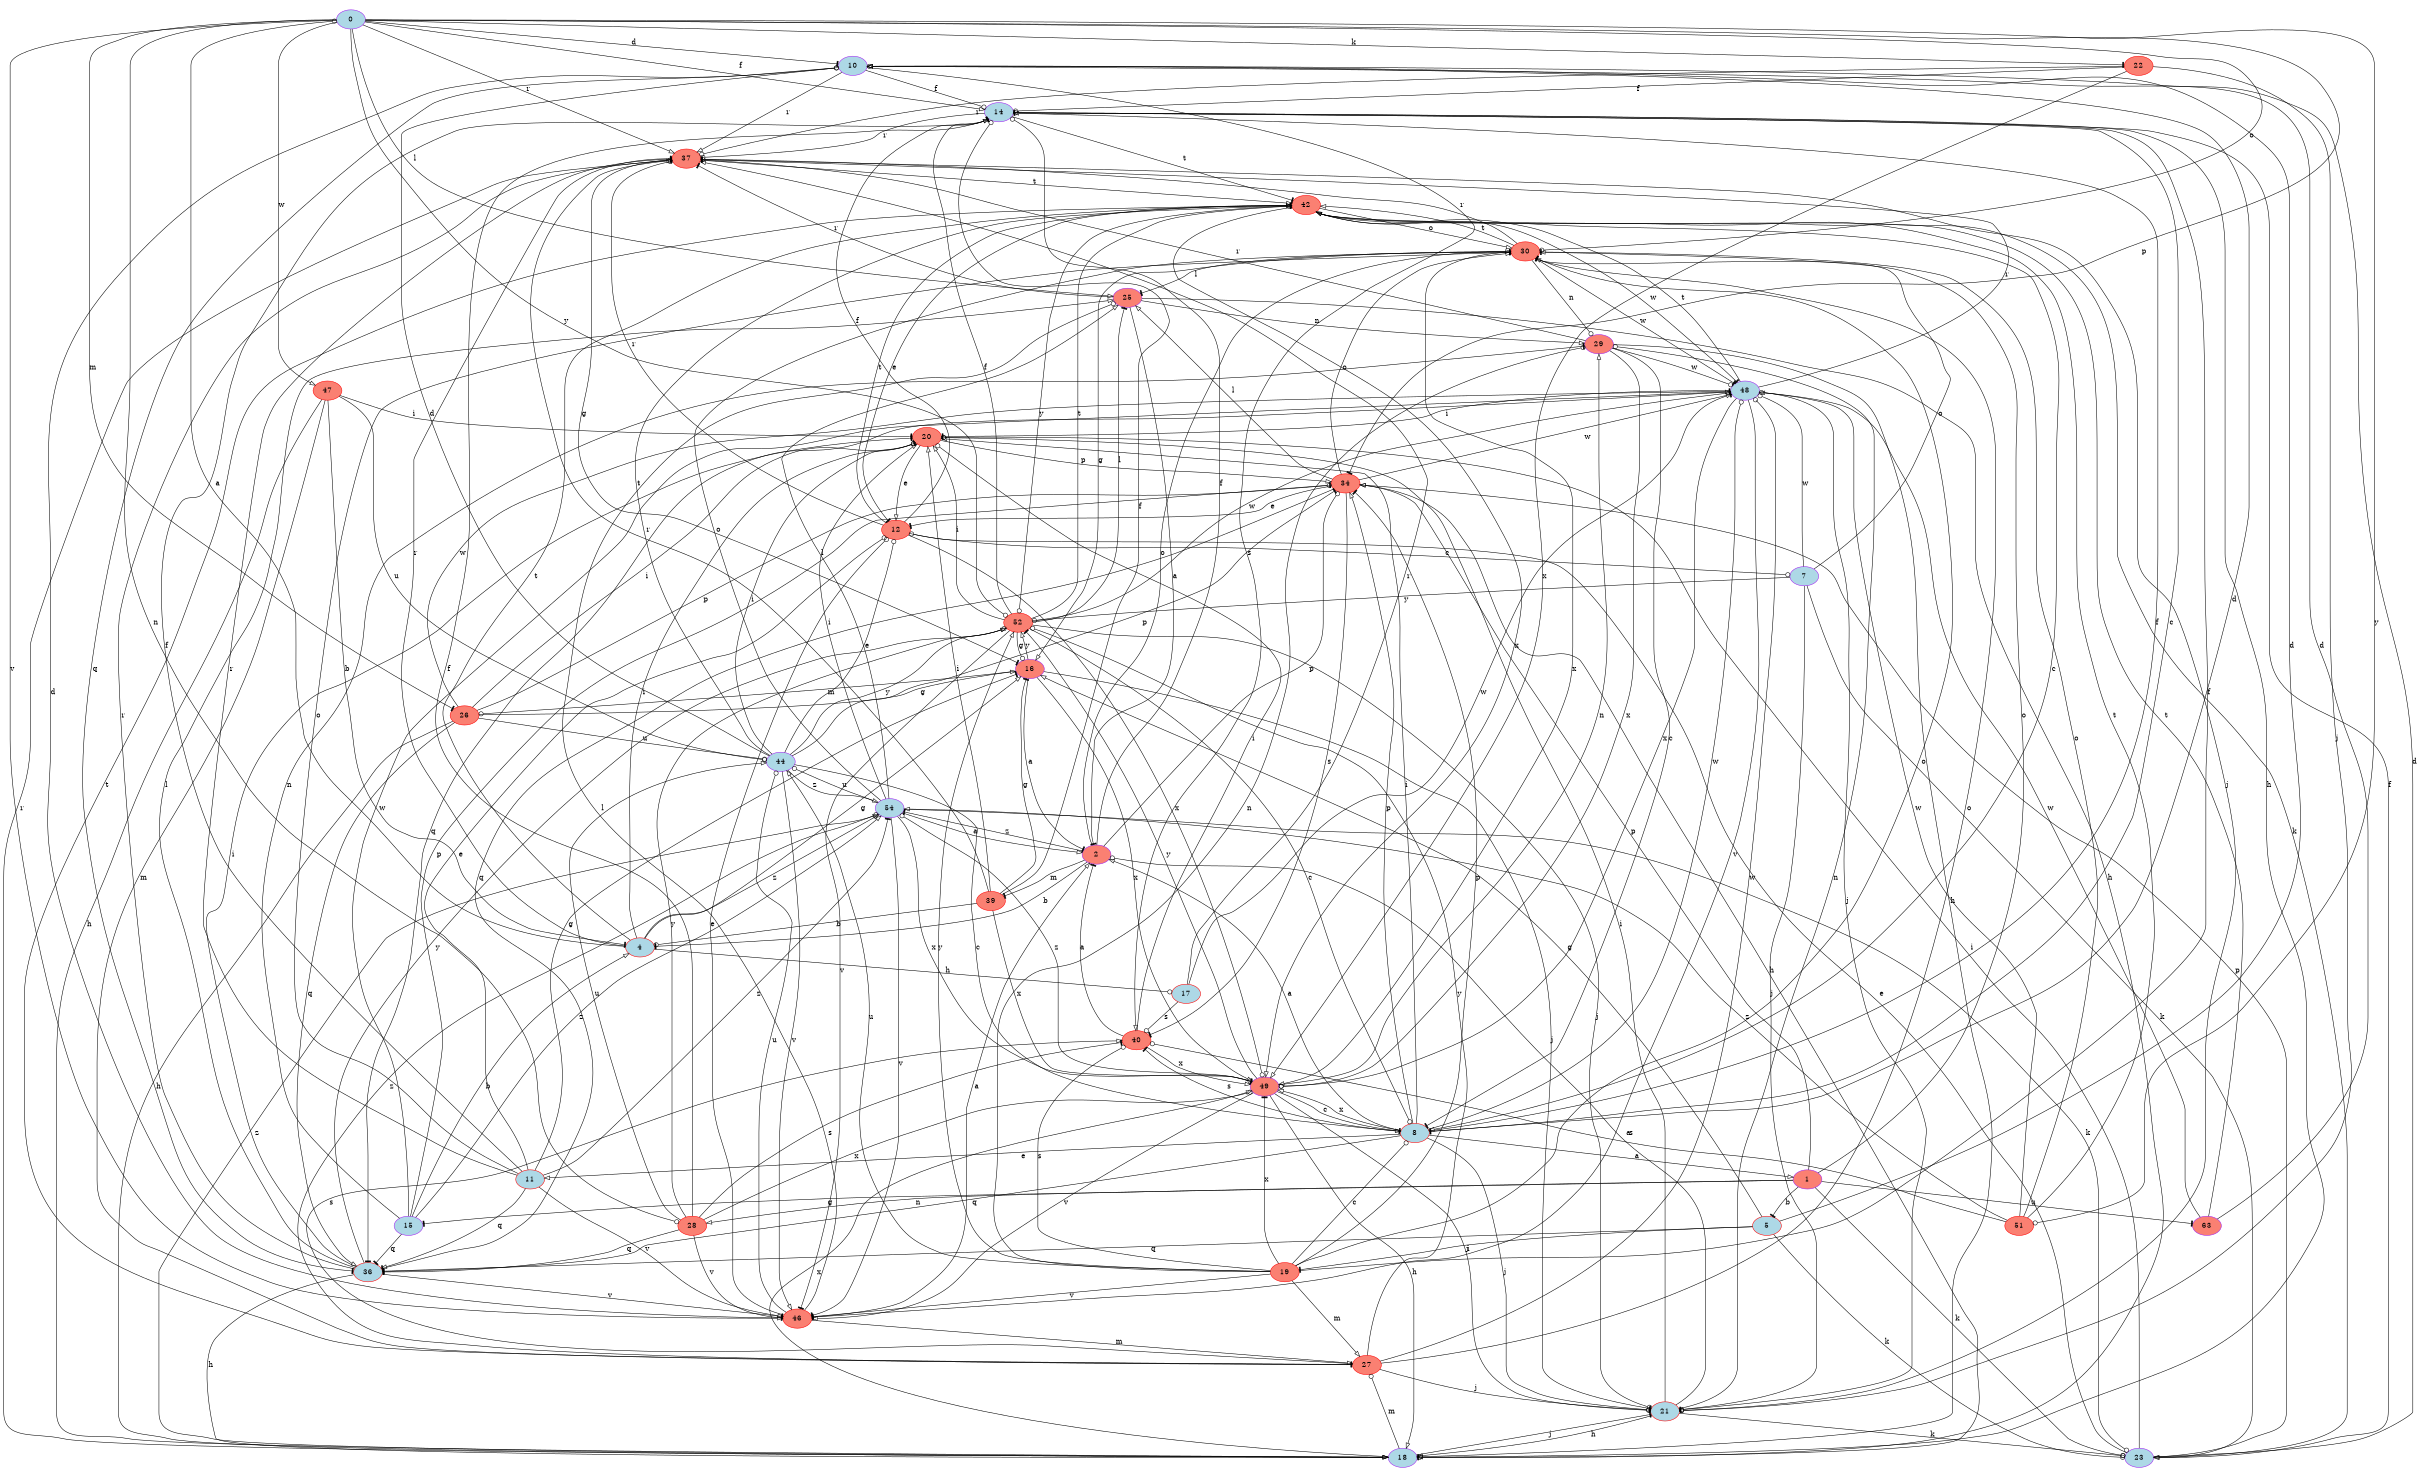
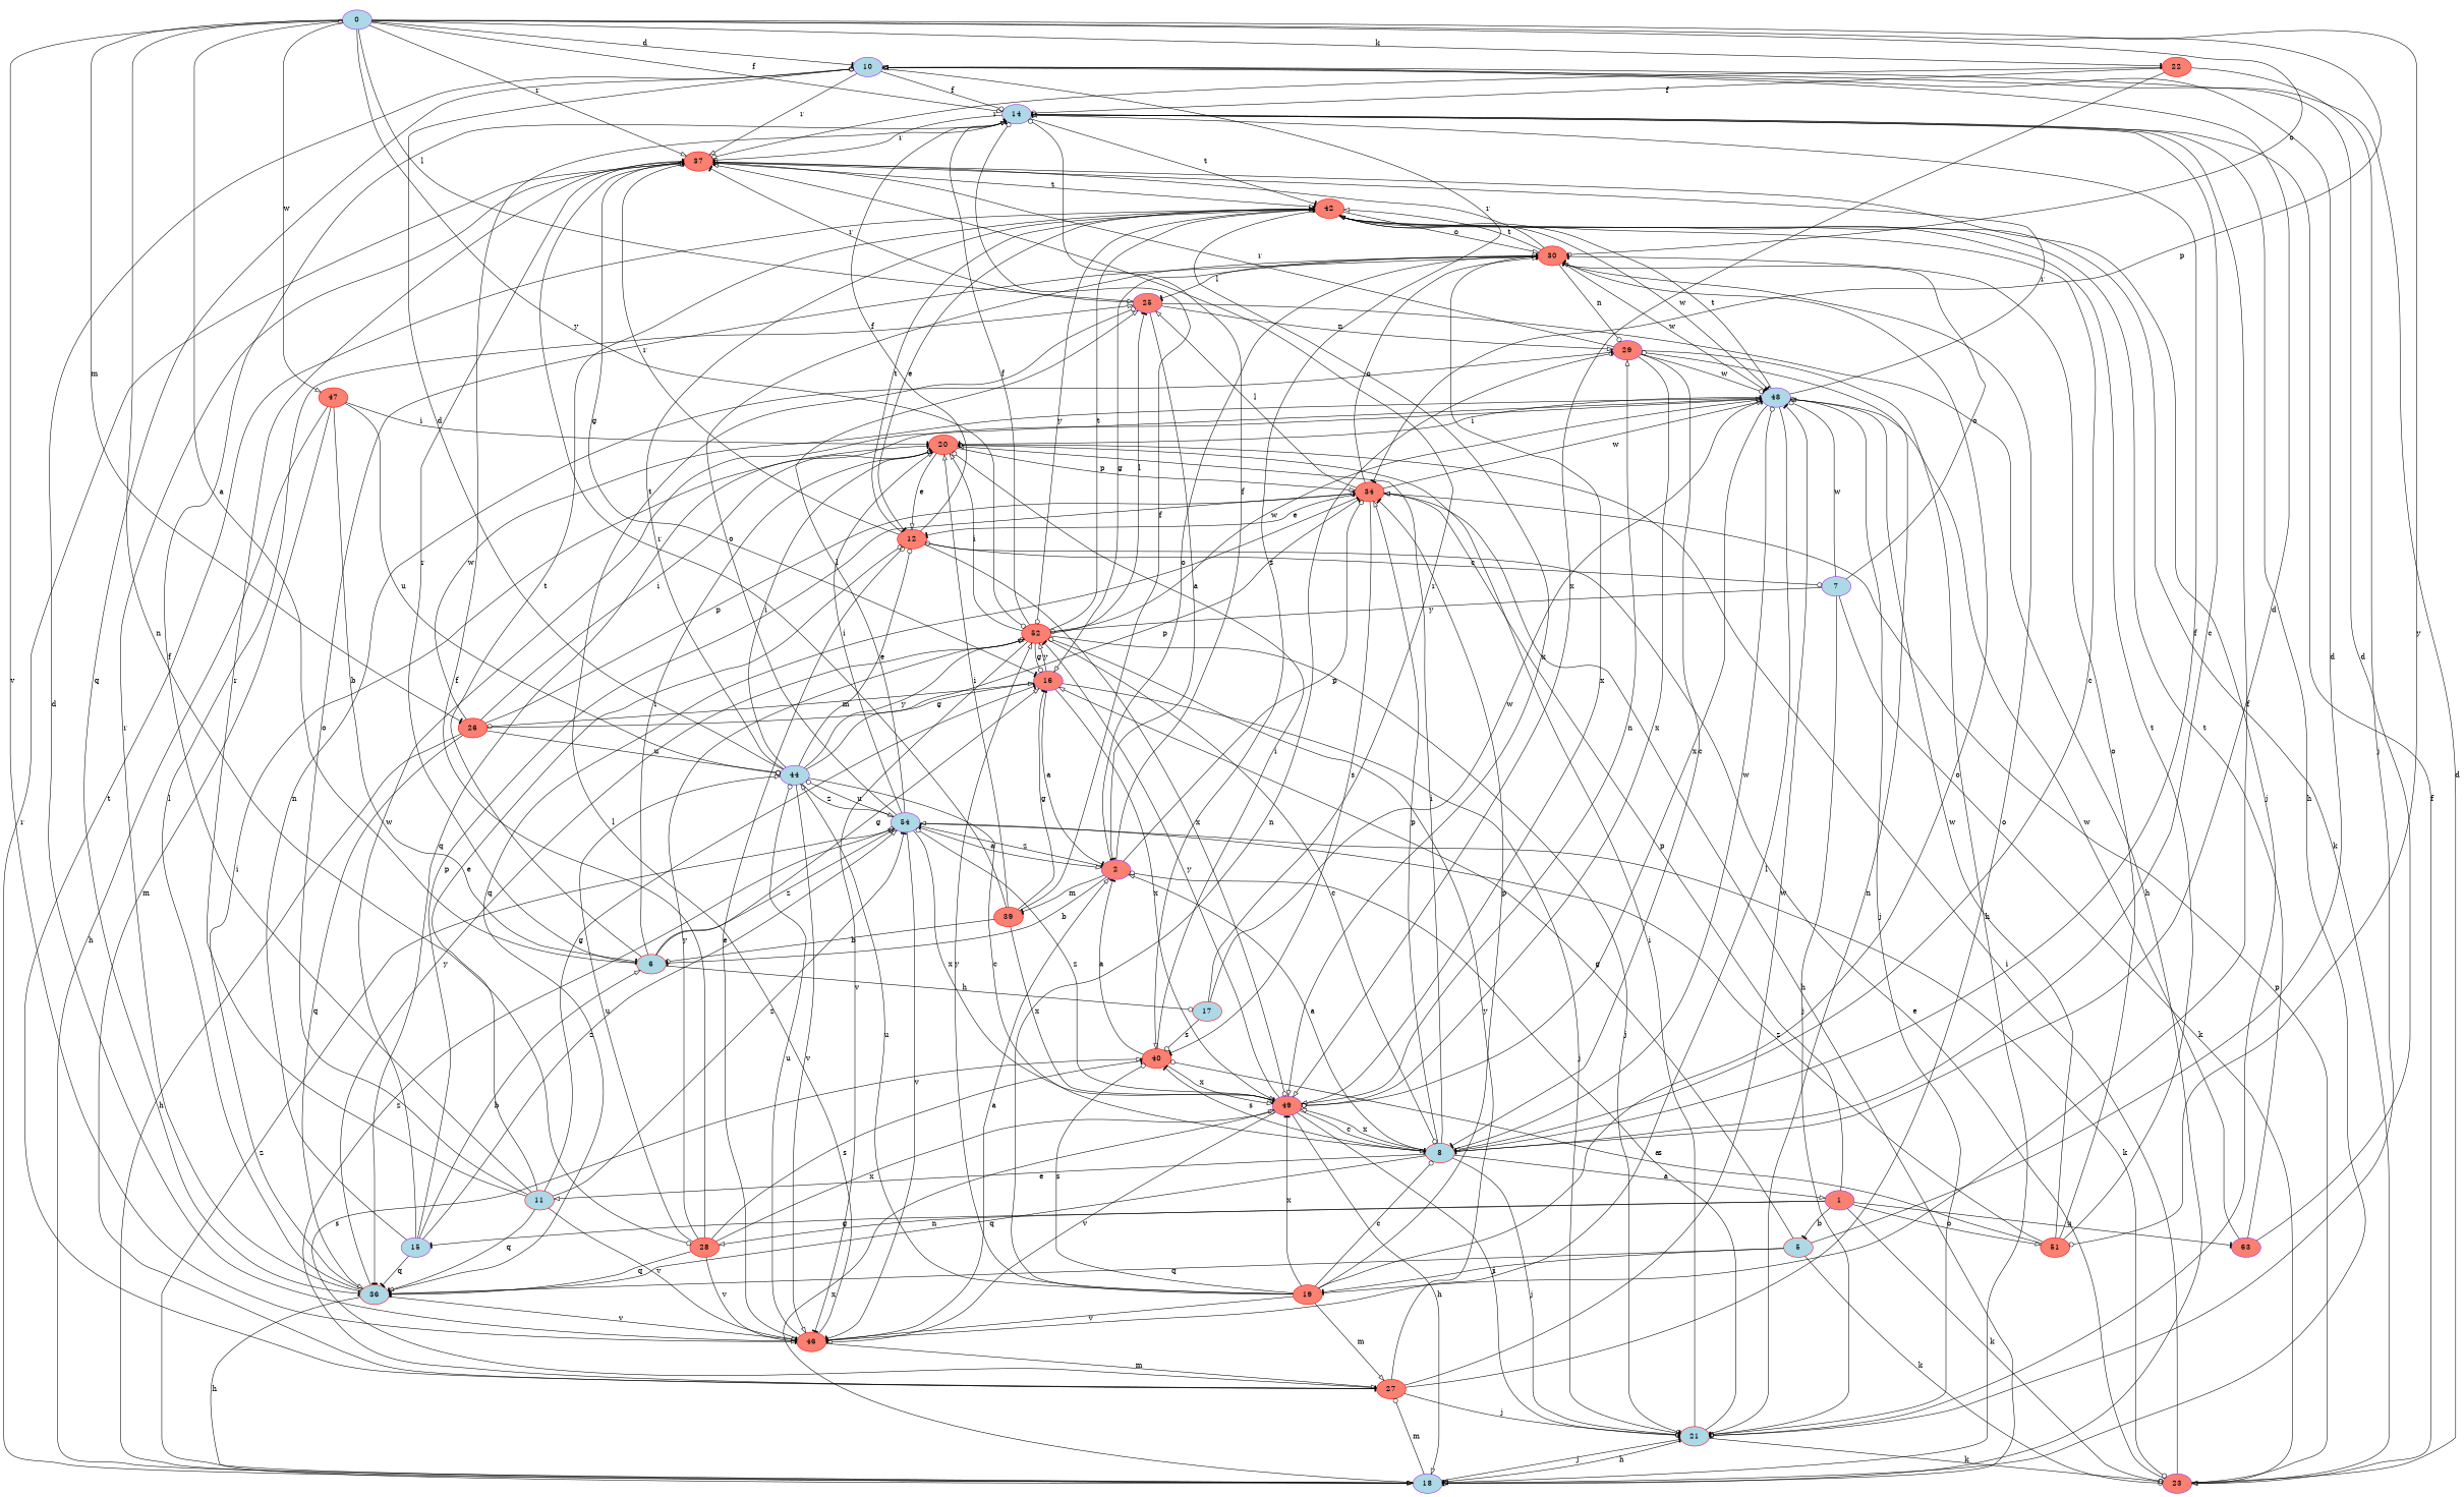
  strict digraph {
    node [color=red fillcolor=salmon style=filled]
    edge [arrowhead=onormal]
    0 [color=purple fillcolor=lightblue]
    10 [color=purple fillcolor=lightblue]
    14 [color=purple fillcolor=lightblue]
    22
    25 [color=purple]
    26
    28
    n8 [label=30]
    34
    37
    46
    47
    51
    52
    36 [fillcolor=lightblue]
    40
    42
    8 [fillcolor=lightblue]
    18 [color=purple fillcolor=lightblue]
    21 [fillcolor=lightblue]
    49 [color=purple]
    2 [color=purple]
    29 [color=purple]
    16 [color=purple]
    20
    48 [color=purple fillcolor=lightblue]
    44 [color=purple fillcolor=lightblue]
    12
    27
-   6 [fillcolor=lightblue label=4]
+   6 [fillcolor=lightblue]
    54 [color=purple fillcolor=lightblue]
    1 [color=purple]
    5 [fillcolor=lightblue]
    15 [color=purple fillcolor=lightblue]
-   23 [color=purple fillcolor=lightblue]
+   23 [color=purple]
    n36 [color=purple label=63]
    19
    39
    17 [fillcolor=lightblue]
    7 [color=purple fillcolor=lightblue]
    11 [fillcolor=lightblue]
    0 -> 10 [arrowhead=tee label=d]
    0 -> 14 [label=f]
    0 -> 22 [arrowhead=tee label=k]
    0 -> 25 [label=l]
    0 -> 26 [arrowhead=tee label=m]
    0 -> 28 [arrowhead=odot label=n]
    0 -> n8 [arrowhead=odot label=o]
    0 -> 34 [arrowhead=tee label=p]
    0 -> 37 [label=r]
    0 -> 46 [label=v]
    0 -> 47 [label=w]
    0 -> 51 [arrowhead=odot label=y]
    0 -> 52 [arrowhead=odot label=y]
    10 -> 14 [arrowhead=odot label=f]
    10 -> 37 [label=r]
    10 -> 36 [arrowhead=tee label=q]
    10 -> 40 [label=s]
    14 -> 37 [arrowhead=odot label=r]
    14 -> 42 [arrowhead=tee label=t]
    14 -> 8 [arrowhead=tee label=c]
    14 -> 18 [label=h]
    22 -> 14 [arrowhead=odot label=f]
    22 -> 37 [arrowhead=odot label=r]
    22 -> 21 [arrowhead=odot label=j]
    22 -> 49 [label=x]
    25 -> 37 [arrowhead=tee label=r]
    25 -> 18 [arrowhead=odot label=h]
    25 -> 2 [arrowhead=tee label=a]
    25 -> 29 [label=n]
    26 -> 34 [arrowhead=odot label=p]
    26 -> 36 [label=q]
    26 -> 18 [label=h]
    26 -> 16 [label=g]
    26 -> 20 [arrowhead=odot label=i]
    26 -> 48 [arrowhead=tee label=w]
    26 -> 44 [arrowhead=odot label=u]
    28 -> 14 [arrowhead=tee label=f]
    28 -> 46 [arrowhead=tee label=v]
    28 -> 52 [label=y]
    28 -> 36 [arrowhead=tee label=q]
    28 -> 40 [arrowhead=tee label=s]
    28 -> 49 [arrowhead=odot label=x]
    28 -> 44 [label=u]
    n8 -> 25 [arrowhead=tee label=l]
    n8 -> 37 [arrowhead=odot label=r]
    n8 -> 42 [label=t]
    n8 -> 49 [label=x]
    n8 -> 29 [arrowhead=odot label=n]
    n8 -> 16 [label=g]
    n8 -> 48 [arrowhead=tee label=w]
    34 -> 25 [label=l]
    34 -> n8 [label=o]
    34 -> 36 [arrowhead=tee label=q]
    34 -> 40 [arrowhead=tee label=s]
    34 -> 18 [arrowhead=tee label=h]
    34 -> 48 [arrowhead=tee label=w]
    34 -> 12 [arrowhead=tee label=e]
    37 -> 42 [label=t]
    37 -> 21 [arrowhead=odot label=j]
    37 -> 16 [arrowhead=tee label=g]
    46 -> 10 [arrowhead=odot label=d]
    46 -> 25 [arrowhead=odot label=l]
    46 -> 2 [label=a]
    46 -> 44 [arrowhead=odot label=u]
    46 -> 12 [arrowhead=odot label=e]
    46 -> 27 [label=m]
    47 -> 18 [label=h]
    47 -> 20 [arrowhead=tee label=i]
    47 -> 44 [arrowhead=odot label=u]
    47 -> 27 [arrowhead=tee label=m]
    47 -> 6 [arrowhead=tee label=b]
    51 -> n8 [arrowhead=tee label=o]
    51 -> 40 [arrowhead=odot label=s]
    51 -> 42 [label=t]
    51 -> 48 [arrowhead=odot label=w]
    51 -> 54 [label=z]
    52 -> 14 [arrowhead=tee label=f]
    52 -> 25 [arrowhead=tee label=l]
    52 -> 46 [arrowhead=tee label=v]
    52 -> 42 [arrowhead=odot label=t]
    52 -> 8 [arrowhead=odot label=c]
    52 -> 21 [arrowhead=odot label=j]
    52 -> 16 [arrowhead=odot label=g]
    52 -> 20 [label=i]
    52 -> 48 [arrowhead=odot label=w]
    36 -> 25 [label=l]
    36 -> 37 [arrowhead=odot label=r]
    36 -> 46 [arrowhead=tee label=v]
    36 -> 52 [label=y]
    36 -> 18 [label=h]
    36 -> 20 [arrowhead=tee label=i]
    40 -> 49 [label=x]
    40 -> 2 [arrowhead=tee label=a]
    40 -> 20 [arrowhead=odot label=i]
    42 -> n8 [label=o]
    42 -> 52 [arrowhead=odot label=y]
    42 -> 8 [label=c]
    42 -> 49 [label=x]
    42 -> 48 [arrowhead=tee label=w]
    42 -> 12 [arrowhead=tee label=e]
    42 -> 23 [label=k]
    8 -> 10 [label=d]
    8 -> 14 [label=f]
    8 -> 34 [label=p]
    8 -> 36 [arrowhead=tee label=q]
    8 -> 40 [arrowhead=tee label=s]
    8 -> 21 [arrowhead=odot label=j]
    8 -> 49 [label=x]
    8 -> 2 [label=a]
    8 -> 20 [label=i]
    8 -> 48 [arrowhead=odot label=w]
    8 -> 1 [label=a]
    8 -> 11 [label=e]
    18 -> 37 [arrowhead=tee label=r]
    18 -> 21 [arrowhead=tee label=j]
    18 -> 49 [label=x]
    18 -> 27 [arrowhead=odot label=m]
    18 -> 54 [label=z]
    21 -> 18 [label=h]
    21 -> 2 [arrowhead=odot label=a]
    21 -> 29 [arrowhead=odot label=n]
    21 -> 20 [arrowhead=odot label=i]
    21 -> 23 [arrowhead=odot label=k]
    49 -> 46 [label=v]
    49 -> 52 [arrowhead=tee label=y]
    49 -> 8 [arrowhead=tee label=c]
    49 -> 18 [label=h]
    49 -> 21 [arrowhead=odot label=j]
    49 -> 29 [label=n]
    49 -> 54 [arrowhead=odot label=z]
    2 -> 14 [arrowhead=odot label=f]
    2 -> n8 [label=o]
    2 -> 34 [arrowhead=odot label=p]
    2 -> 6 [arrowhead=tee label=b]
    2 -> 54 [arrowhead=tee label=z]
    2 -> 39 [arrowhead=tee label=m]
    29 -> 37 [arrowhead=tee label=r]
    29 -> 8 [arrowhead=tee label=c]
    29 -> 18 [label=h]
    29 -> 49 [arrowhead=odot label=x]
    29 -> 48 [arrowhead=odot label=w]
    16 -> 26 [arrowhead=odot label=m]
    16 -> 52 [label=y]
    16 -> 21 [arrowhead=tee label=j]
    16 -> 49 [label=x]
    16 -> 2 [arrowhead=tee label=a]
    20 -> 34 [label=p]
    20 -> 12 [label=e]
    48 -> 37 [arrowhead=tee label=r]
-   48 -> 46 [arrowhead=tee label=v]
+   48 -> 46 [arrowhead=tee label=l]
    48 -> 36 [arrowhead=tee label=q]
    48 -> 42 [label=t]
    48 -> 21 [arrowhead=tee label=j]
    48 -> 49 [arrowhead=odot label=x]
    48 -> 20 [arrowhead=tee label=i]
    44 -> 10 [arrowhead=odot label=d]
    44 -> 34 [arrowhead=tee label=p]
    44 -> 46 [label=v]
    44 -> 52 [arrowhead=odot label=y]
    44 -> 42 [arrowhead=tee label=t]
    44 -> 8 [label=c]
    44 -> 20 [arrowhead=tee label=i]
    44 -> 12 [arrowhead=odot label=e]
    44 -> 54 [label=z]
    12 -> 14 [label=f]
    12 -> 37 [arrowhead=odot label=r]
    12 -> 42 [label=t]
    12 -> 49 [arrowhead=odot label=x]
    12 -> 7 [arrowhead=odot label=c]
    27 -> n8 [arrowhead=tee label=o]
    27 -> 52 [arrowhead=odot label=y]
    27 -> 40 [label=s]
    27 -> 42 [arrowhead=tee label=t]
    27 -> 21 [arrowhead=tee label=j]
-   27 -> 48 [arrowhead=odot label=w]
+   27 -> 48 [arrowhead=tee label=w]
    27 -> 54 [arrowhead=odot label=z]
    6 -> 0 [arrowhead=odot label=a]
    6 -> 37 [arrowhead=tee label=r]
    6 -> 42 [label=t]
    6 -> 16 [label=g]
    6 -> 20 [arrowhead=odot label=i]
    6 -> 54 [label=z]
    6 -> 17 [arrowhead=odot label=h]
    54 -> 25 [label=l]
    54 -> n8 [arrowhead=tee label=o]
    54 -> 46 [arrowhead=tee label=v]
    54 -> 49 [arrowhead=tee label=x]
    54 -> 2 [label=a]
    54 -> 20 [label=i]
    54 -> 44 [arrowhead=odot label=u]
    54 -> 23 [arrowhead=odot label=k]
    1 -> 28 [label=n]
-   1 -> n8 [label=o]
+   1 -> 51 [label=o]
    1 -> 34 [label=p]
    1 -> 5 [arrowhead=tee label=b]
    1 -> 15 [arrowhead=tee label=g]
    1 -> 23 [arrowhead=odot label=k]
    1 -> n36 [arrowhead=tee label=u]
    5 -> 10 [label=d]
    5 -> 36 [arrowhead=tee label=q]
    5 -> 16 [label=g]
    5 -> 23 [arrowhead=odot label=k]
    5 -> 19 [arrowhead=tee label=i]
    15 -> 34 [arrowhead=tee label=p]
    15 -> 36 [arrowhead=tee label=q]
    15 -> 29 [arrowhead=tee label=n]
    15 -> 48 [label=w]
    15 -> 6 [label=b]
    15 -> 54 [label=z]
    23 -> 10 [arrowhead=odot label=d]
    23 -> 14 [arrowhead=tee label=f]
    23 -> 34 [label=p]
    23 -> 20 [arrowhead=odot label=i]
    23 -> 12 [arrowhead=odot label=e]
    n36 -> 10 [label=d]
    n36 -> 42 [label=t]
    n36 -> 48 [label=w]
    19 -> 14 [arrowhead=odot label=f]
    19 -> n8 [arrowhead=tee label=o]
    19 -> 34 [arrowhead=tee label=p]
    19 -> 46 [arrowhead=tee label=v]
    19 -> 52 [label=y]
    19 -> 40 [arrowhead=odot label=s]
    19 -> 8 [arrowhead=odot label=c]
    19 -> 49 [arrowhead=tee label=x]
    19 -> 29 [arrowhead=odot label=n]
    19 -> 44 [label=u]
    19 -> 27 [label=m]
    39 -> 14 [arrowhead=odot label=f]
    39 -> 37 [label=r]
    39 -> 49 [arrowhead=odot label=x]
    39 -> 16 [arrowhead=tee label=g]
    39 -> 20 [label=i]
    39 -> 6 [arrowhead=odot label=b]
    17 -> 37 [label=r]
    17 -> 40 [arrowhead=odot label=s]
    17 -> 48 [label=w]
    7 -> n8 [label=o]
    7 -> 52 [arrowhead=odot label=y]
    7 -> 21 [arrowhead=odot label=j]
    7 -> 48 [arrowhead=odot label=w]
    7 -> 23 [label=k]
    11 -> 14 [label=f]
    11 -> n8 [arrowhead=tee label=o]
    11 -> 37 [arrowhead=tee label=r]
    11 -> 46 [label=v]
    11 -> 36 [label=q]
    11 -> 16 [arrowhead=tee label=g]
    11 -> 12 [arrowhead=odot label=e]
    11 -> 54 [arrowhead=tee label=z]
  }
